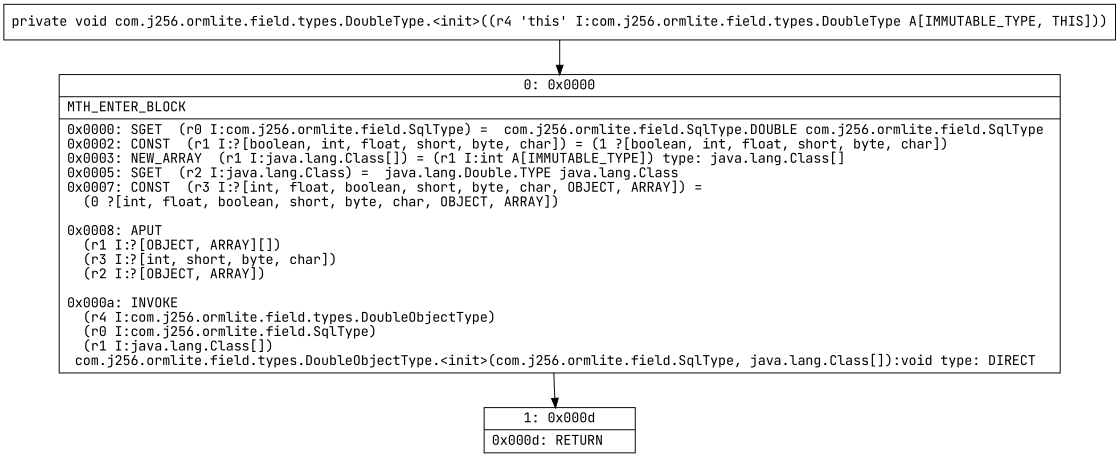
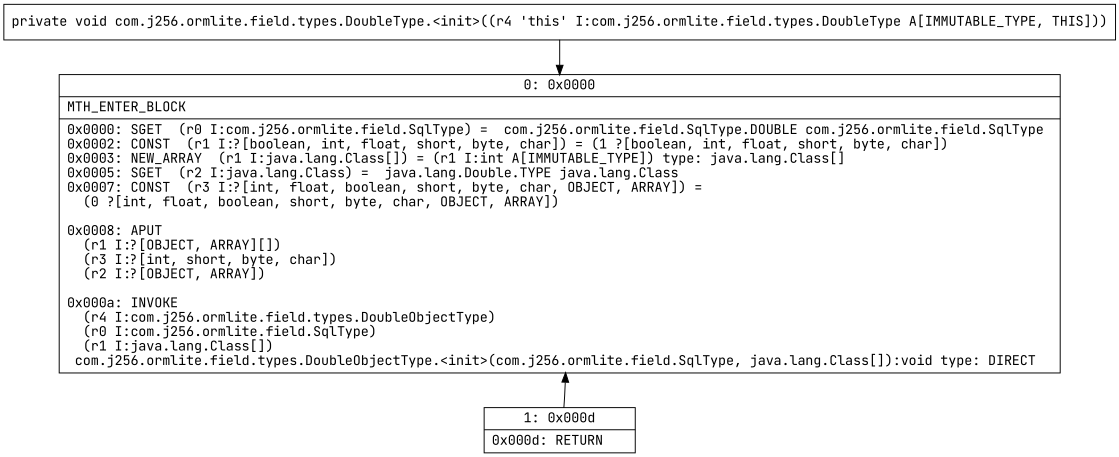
  digraph {
    fontname="JetBrains Mono"
    node [shape=record fontname="JetBrains Mono"]
    edge [fontname="JetBrains Mono"]
    n1 [label="{0\:\ 0x0000|MTH_ENTER_BLOCK\l|0x0000: SGET  (r0 I:com.j256.ormlite.field.SqlType) =  com.j256.ormlite.field.SqlType.DOUBLE com.j256.ormlite.field.SqlType \l0x0002: CONST  (r1 I:?[boolean, int, float, short, byte, char]) = (1 ?[boolean, int, float, short, byte, char]) \l0x0003: NEW_ARRAY  (r1 I:java.lang.Class[]) = (r1 I:int A[IMMUTABLE_TYPE]) type: java.lang.Class[] \l0x0005: SGET  (r2 I:java.lang.Class) =  java.lang.Double.TYPE java.lang.Class \l0x0007: CONST  (r3 I:?[int, float, boolean, short, byte, char, OBJECT, ARRAY]) = \l  (0 ?[int, float, boolean, short, byte, char, OBJECT, ARRAY])\l \l0x0008: APUT  \l  (r1 I:?[OBJECT, ARRAY][])\l  (r3 I:?[int, short, byte, char])\l  (r2 I:?[OBJECT, ARRAY])\l \l0x000a: INVOKE  \l  (r4 I:com.j256.ormlite.field.types.DoubleObjectType)\l  (r0 I:com.j256.ormlite.field.SqlType)\l  (r1 I:java.lang.Class[])\l com.j256.ormlite.field.types.DoubleObjectType.\<init\>(com.j256.ormlite.field.SqlType, java.lang.Class[]):void type: DIRECT \l}"]
    n2 [label="{1\:\ 0x000d|0x000d: RETURN   \l}"]
    n3 [label="{private void com.j256.ormlite.field.types.DoubleType.\<init\>((r4 'this' I:com.j256.ormlite.field.types.DoubleType A[IMMUTABLE_TYPE, THIS])) }"]
-   n1 -> n2
+   n2 -> n1
    n3 -> n1
  }
